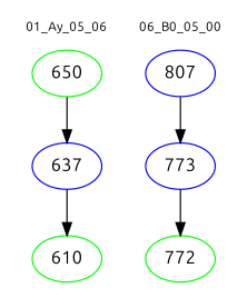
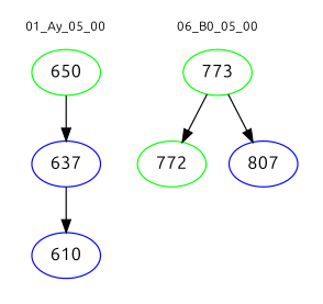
  digraph {
    fontname=Ubuntu
    node [color=blue fontname=Ubuntu]
    edge [color=black fontname=Ubuntu]
    n1 [label=637]
-   n2 [color=green label=610]
+   n2 [label=610]
    n3 [color=green label=650]
-   n4 [label=773]
+   n4 [color=green label=773]
    n5 [color=green label=772]
    n6 [label=807]
    subgraph cluster_1 {
      color=white
      fontsize=10
-     label="01_Ay_05_06"
+     label="01_Ay_05_00"
      n1
      n2
      n3
    }
    subgraph cluster_2 {
      color=white
      fontsize=10
      label="06_B0_05_00"
      n4
      n5
      n6
    }
    n1 -> n2
    n3 -> n1
    n4 -> n5
-   n6 -> n4
+   n4 -> n6
  }
